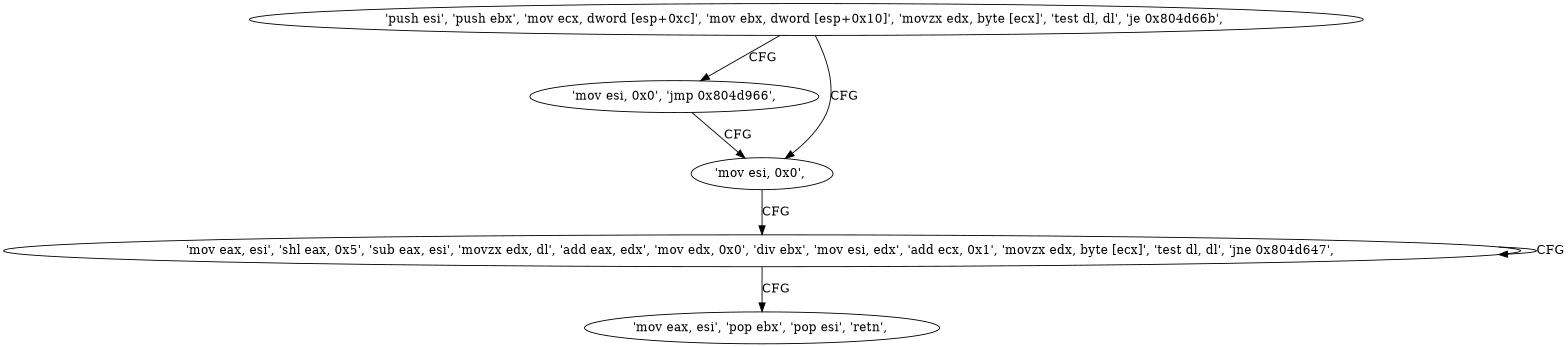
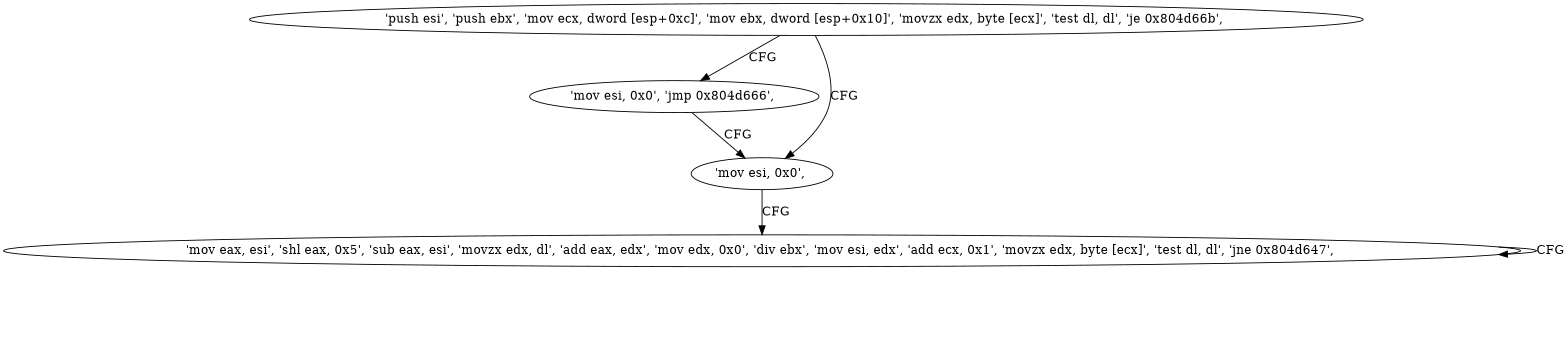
  digraph {
    n1 [label="'push esi', 'push ebx', 'mov ecx, dword [esp+0xc]', 'mov ebx, dword [esp+0x10]', 'movzx edx, byte [ecx]', 'test dl, dl', 'je 0x804d66b', "]
-   n2 [label="'mov esi, 0x0', 'jmp 0x804d966',"]
+   n2 [label="'mov esi, 0x0', 'jmp 0x804d666', "]
    n3 [label="'mov esi, 0x0', "]
    n4 [label="'mov eax, esi', 'shl eax, 0x5', 'sub eax, esi', 'movzx edx, dl', 'add eax, edx', 'mov edx, 0x0', 'div ebx', 'mov esi, edx', 'add ecx, 0x1', 'movzx edx, byte [ecx]', 'test dl, dl', 'jne 0x804d647', "]
-   n5 [label="'mov eax, esi', 'pop ebx', 'pop esi', 'retn', "]
    n1 -> n2 [label=CFG]
    n1 -> n3 [label=CFG]
    n2 -> n3 [label=CFG]
    n3 -> n4 [label=CFG]
    n4 -> n4 [label=CFG]
-   n4 -> n5 [label=CFG]
  }
